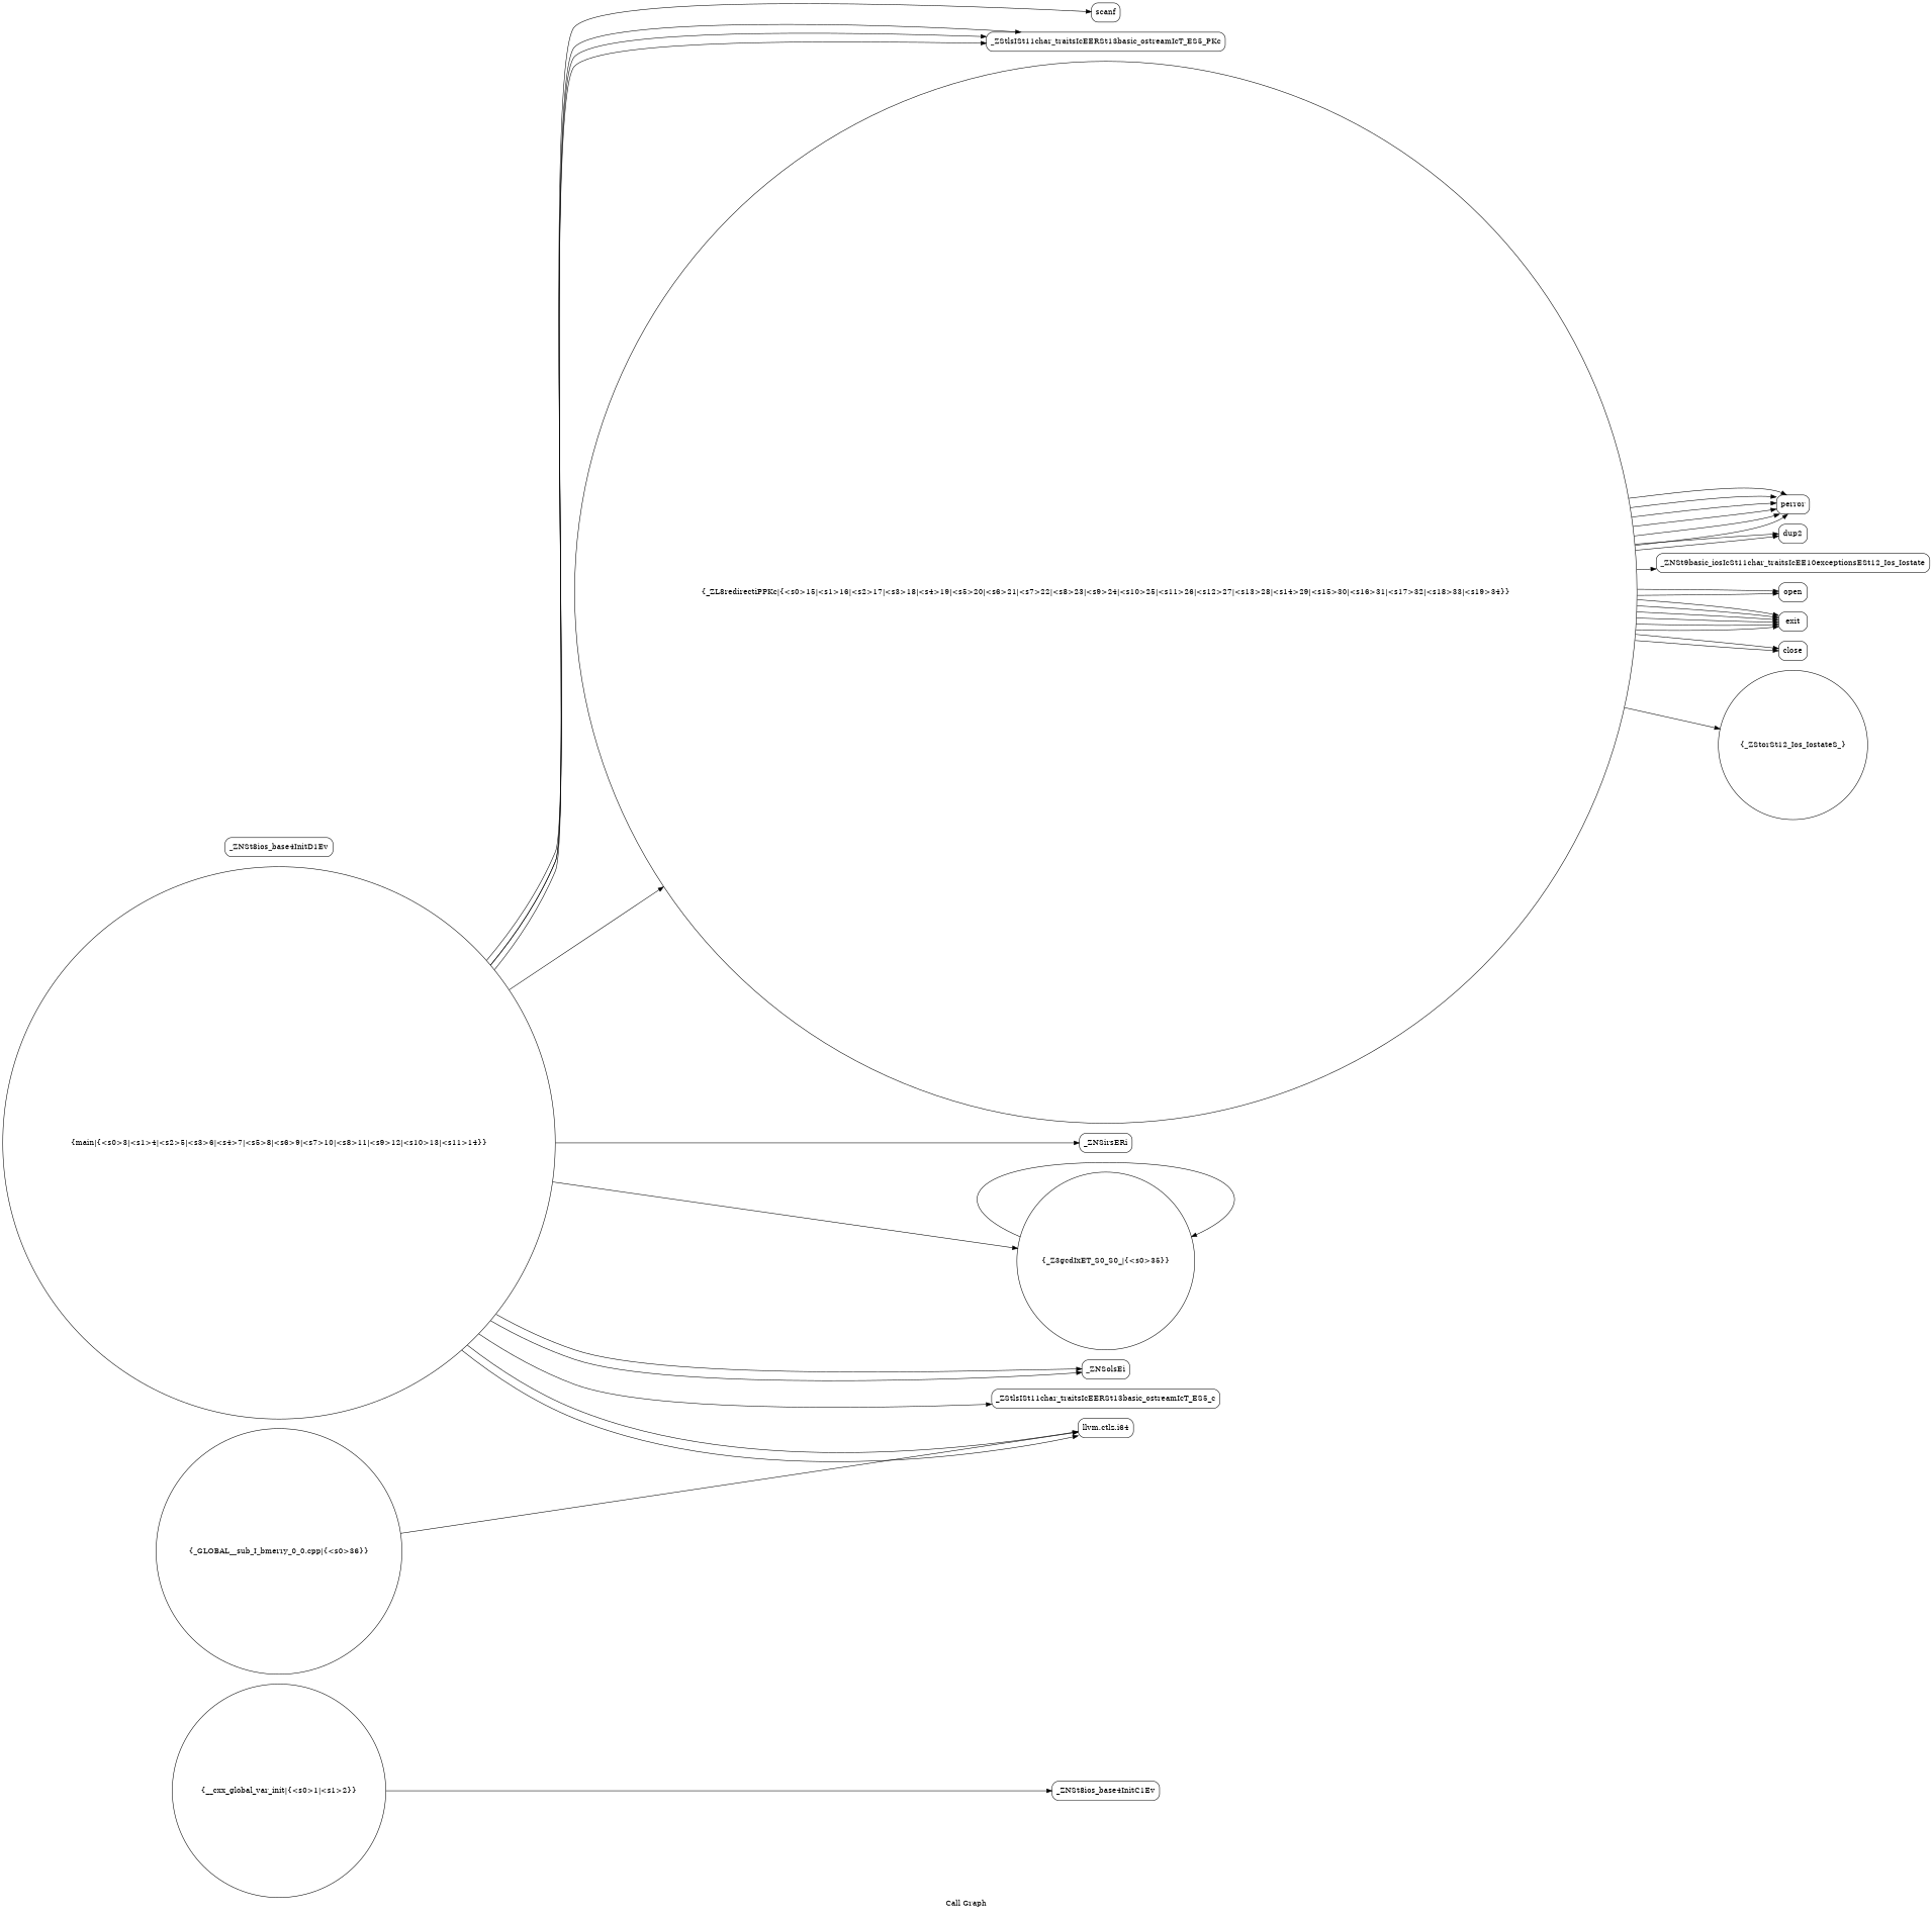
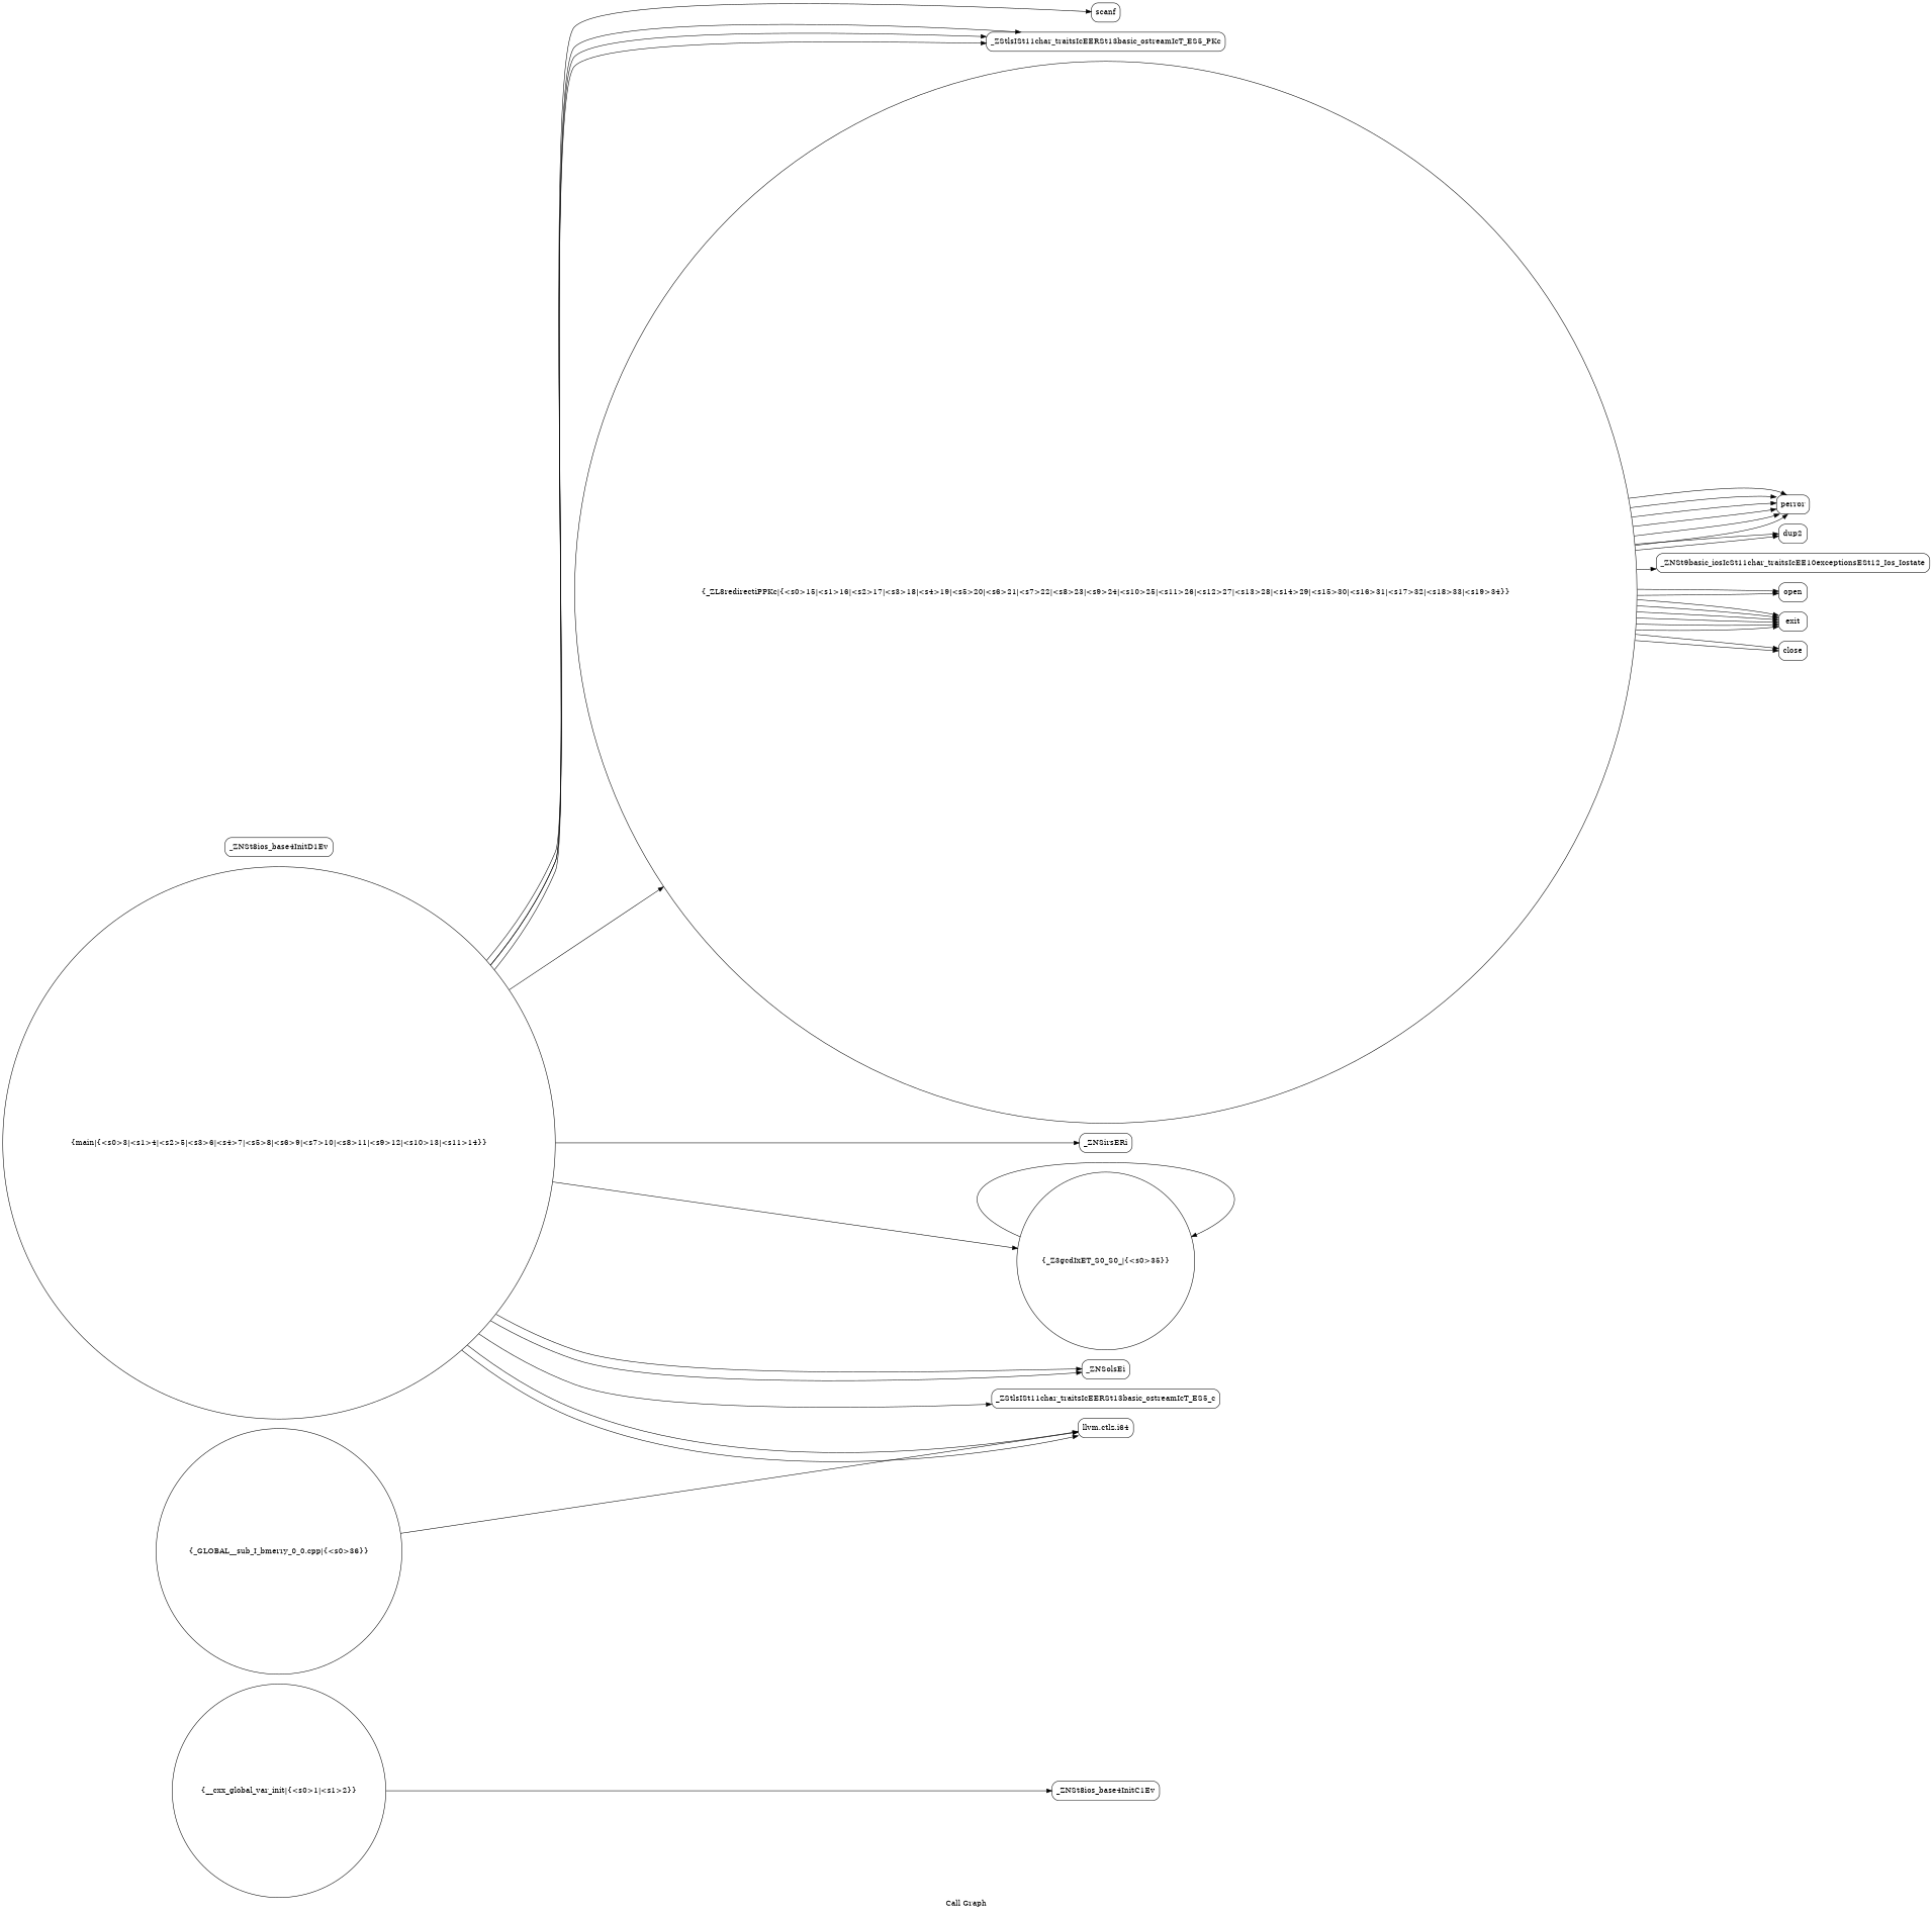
  digraph {
    label="Call Graph"
    rankdir=LR
    node [shape=Mrecord]
    edge [color=black tailport=s0]
    n1 [label="{__cxx_global_var_init|{<s0>1|<s1>2}}" shape=circle]
    n2 [label="{_ZNSt8ios_base4InitC1Ev}"]
    n3 [label="{scanf}"]
    n4 [label="{perror}"]
    n5 [label="{_ZNSt8ios_base4InitD1Ev}"]
    n6 [label="{_ZStlsISt11char_traitsIcEERSt13basic_ostreamIcT_ES5_PKc}"]
    n7 [label="{dup2}"]
    n8 [label="{main|{<s0>3|<s1>4|<s2>5|<s3>6|<s4>7|<s5>8|<s6>9|<s7>10|<s8>11|<s9>12|<s10>13|<s11>14}}" shape=circle]
    n9 [label="{_ZL8redirectiPPKc|{<s0>15|<s1>16|<s2>17|<s3>18|<s4>19|<s5>20|<s6>21|<s7>22|<s8>23|<s9>24|<s10>25|<s11>26|<s12>27|<s13>28|<s14>29|<s15>30|<s16>31|<s17>32|<s18>33|<s19>34}}" shape=circle]
    n10 [label="{_ZNSirsERi}"]
    n11 [label="{_Z3gcdIxET_S0_S0_|{<s0>35}}" shape=circle]
    n12 [label="{_ZNSolsEi}"]
    n13 [label="{llvm.ctlz.i64}"]
    n14 [label="{_ZStlsISt11char_traitsIcEERSt13basic_ostreamIcT_ES5_c}"]
    n15 [label="{_ZNSt9basic_iosIcSt11char_traitsIcEE10exceptionsESt12_Ios_Iostate}"]
    n16 [label="{open}"]
    n17 [label="{exit}"]
    n18 [label="{close}"]
-   n19 [label="{_ZStorSt12_Ios_IostateS_}" shape=circle]
    n20 [label="{_GLOBAL__sub_I_bmerry_0_0.cpp|{<s0>36}}" shape=circle]
    n1 -> n2
    n8 -> n3 [tailport=s2]
    n8 -> n6 [tailport=s4]
    n8 -> n6 [tailport=s6]
    n8 -> n6 [tailport=s7]
    n8 -> n9
    n8 -> n10 [tailport=s1]
    n8 -> n11 [tailport=s3]
    n8 -> n12 [tailport=s5]
    n8 -> n12 [tailport=s10]
    n8 -> n13 [tailport=s8]
    n8 -> n13 [tailport=s9]
    n8 -> n14 [tailport=s11]
    n9 -> n4 [tailport=s1]
    n9 -> n4 [tailport=s4]
    n9 -> n4 [tailport=s7]
    n9 -> n4 [tailport=s10]
    n9 -> n4 [tailport=s13]
    n9 -> n4 [tailport=s16]
    n9 -> n7 [tailport=s3]
    n9 -> n7 [tailport=s12]
    n9 -> n15 [tailport=s19]
    n9 -> n16
    n9 -> n16 [tailport=s9]
    n9 -> n17 [tailport=s2]
    n9 -> n17 [tailport=s5]
    n9 -> n17 [tailport=s8]
    n9 -> n17 [tailport=s11]
    n9 -> n17 [tailport=s14]
    n9 -> n17 [tailport=s17]
    n9 -> n18 [tailport=s6]
    n9 -> n18 [tailport=s15]
-   n9 -> n19 [tailport=s18]
    n11 -> n11
    n20 -> n13
  }
